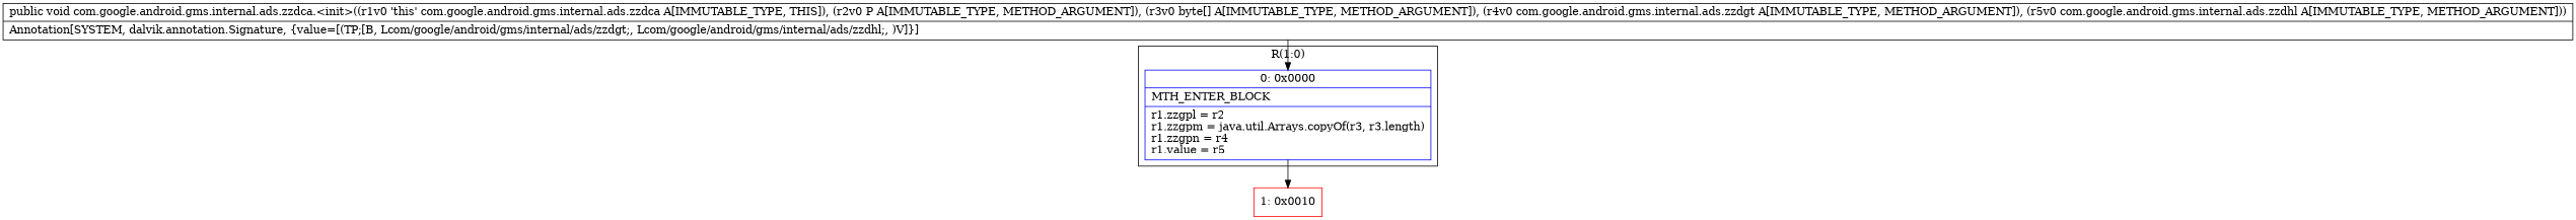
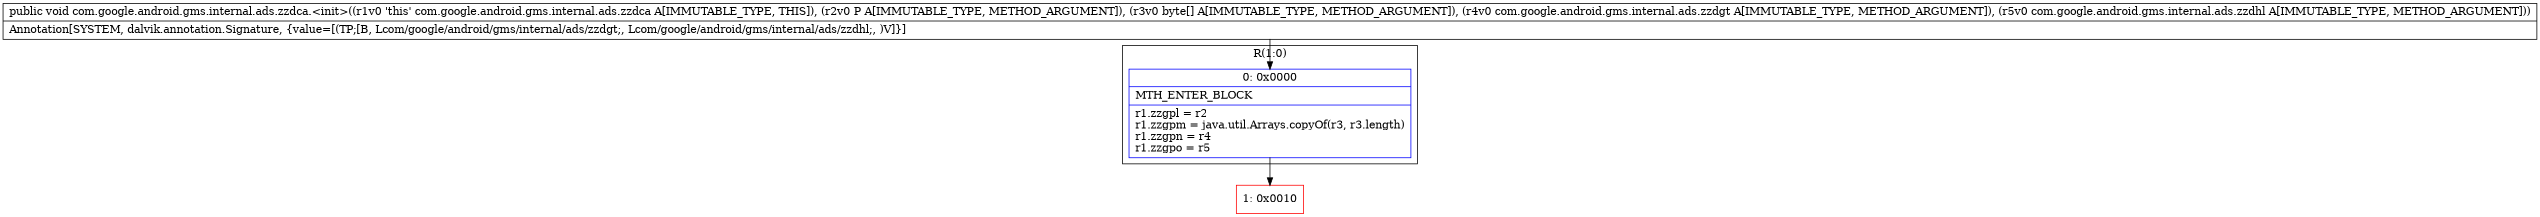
  digraph {
    node [shape=record]
-   n1 [color=blue label="{0\:\ 0x0000|MTH_ENTER_BLOCK\l|r1.zzgpl = r2\lr1.zzgpm = java.util.Arrays.copyOf(r3, r3.length)\lr1.zzgpn = r4\lr1.value = r5\l}"]
+   n1 [color=blue label="{0\:\ 0x0000|MTH_ENTER_BLOCK\l|r1.zzgpl = r2\lr1.zzgpm = java.util.Arrays.copyOf(r3, r3.length)\lr1.zzgpn = r4\lr1.zzgpo = r5\l}"]
    n2 [color=red label="{1\:\ 0x0010}"]
    n3 [label="{public void com.google.android.gms.internal.ads.zzdca.\<init\>((r1v0 'this' com.google.android.gms.internal.ads.zzdca A[IMMUTABLE_TYPE, THIS]), (r2v0 P A[IMMUTABLE_TYPE, METHOD_ARGUMENT]), (r3v0 byte[] A[IMMUTABLE_TYPE, METHOD_ARGUMENT]), (r4v0 com.google.android.gms.internal.ads.zzdgt A[IMMUTABLE_TYPE, METHOD_ARGUMENT]), (r5v0 com.google.android.gms.internal.ads.zzdhl A[IMMUTABLE_TYPE, METHOD_ARGUMENT]))  | Annotation[SYSTEM, dalvik.annotation.Signature, \{value=[(TP;[B, Lcom\/google\/android\/gms\/internal\/ads\/zzdgt;, Lcom\/google\/android\/gms\/internal\/ads\/zzdhl;, )V]\}]\l}"]
    subgraph cluster_1 {
      label="R(1:0)"
      n1
    }
    n1 -> n2
    n3 -> n1
  }
